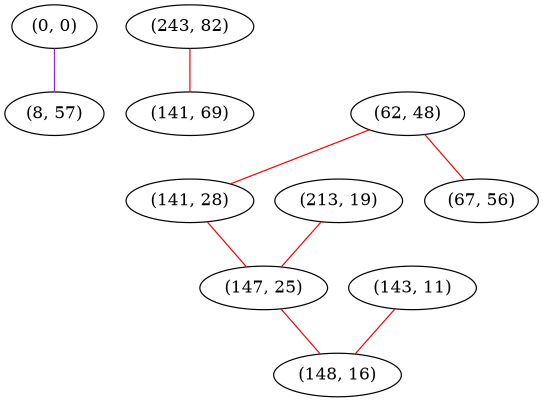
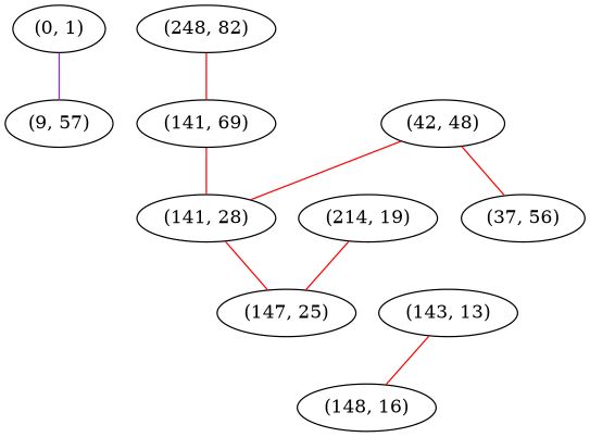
  graph {
    edge [color=red weight=1]
-   "(0, 0)"
-   "(9, 57)" [label="(8, 57)"]
-   "(248, 82)" [label="(243, 82)"]
+   "(0, 0)" [label="(0, 1)"]
+   "(9, 57)"
+   "(248, 82)"
    "(141, 69)"
    "(141, 28)"
-   "(42, 48)" [label="(62, 48)"]
-   "(37, 56)" [label="(67, 56)"]
+   "(42, 48)"
+   "(37, 56)"
    "(147, 25)"
-   "(214, 19)" [label="(213, 19)"]
+   "(214, 19)"
    "(148, 16)"
-   "(143, 11)"
+   "(143, 11)" [label="(143, 13)"]
    "(0, 0)" -- "(9, 57)" [color=purple weight=4]
    "(248, 82)" -- "(141, 69)"
+   "(141, 69)" -- "(141, 28)"
    "(141, 28)" -- "(147, 25)"
    "(42, 48)" -- "(141, 28)"
    "(42, 48)" -- "(37, 56)"
-   "(147, 25)" -- "(148, 16)"
    "(214, 19)" -- "(147, 25)"
    "(143, 11)" -- "(148, 16)"
  }
